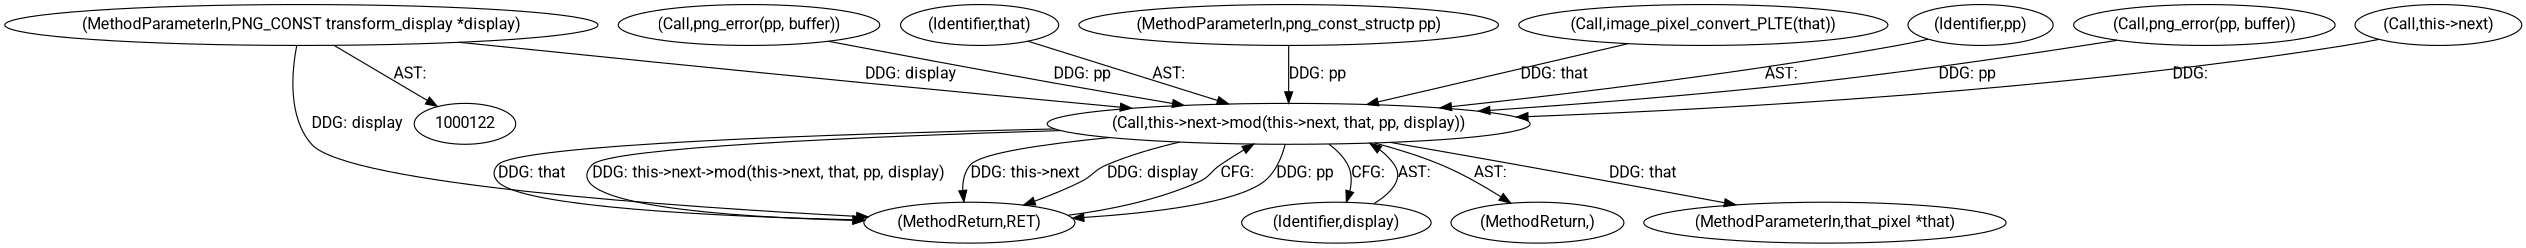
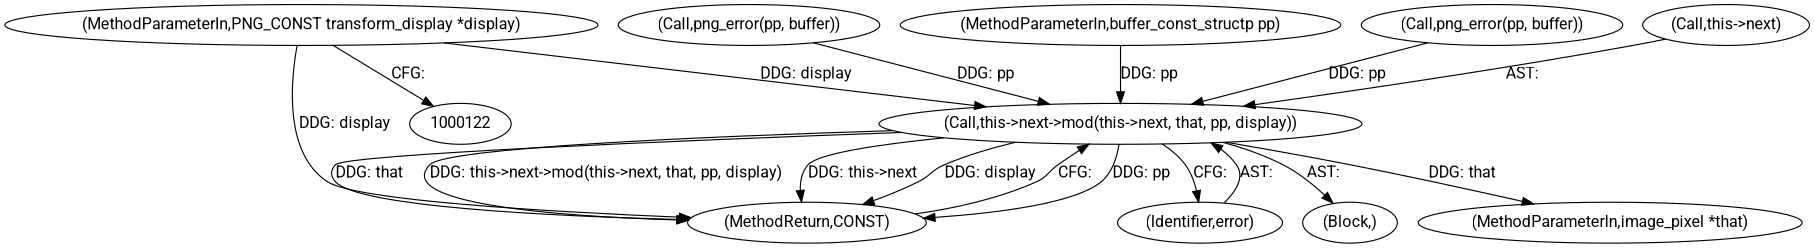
  digraph {
    fontname=Roboto
    node [fontname=Roboto]
    edge [fontname=Roboto]
    n1 [label="(MethodParameterIn,PNG_CONST transform_display *display)"]
    n2 [label="(Call,this->next->mod(this->next, that, pp, display))"]
-   n3 [label="(MethodReturn,RET)"]
+   n3 [label="(MethodReturn,CONST)"]
    1000122
-   n5 [label="(Identifier,display)"]
-   n6 [label="(MethodReturn,)"]
-   n7 [label="(MethodParameterIn,that_pixel *that)"]
+   n5 [label="(Identifier,error)"]
+   n6 [label="(Block,)"]
+   n7 [label="(MethodParameterIn,image_pixel *that)"]
    n8 [label="(Call,png_error(pp, buffer))"]
-   n9 [label="(Identifier,that)"]
-   n10 [label="(MethodParameterIn,png_const_structp pp)"]
-   n11 [label="(Call,image_pixel_convert_PLTE(that))"]
-   n12 [label="(Identifier,pp)"]
+   n10 [label="(MethodParameterIn,buffer_const_structp pp)"]
    n13 [label="(Call,png_error(pp, buffer))"]
    n14 [label="(Call,this->next)"]
    n1 -> n2 [label="DDG: display"]
    n1 -> n3 [label="DDG: display"]
-   n1 -> 1000122 [label="AST: "]
+   n1 -> 1000122 [label="CFG: "]
    n2 -> n3 [label="DDG: pp"]
    n2 -> n3 [label="DDG: that"]
    n2 -> n3 [label="DDG: this->next->mod(this->next, that, pp, display)"]
    n2 -> n3 [label="DDG: this->next"]
    n2 -> n3 [label="DDG: display"]
    n2 -> n5 [label="CFG: "]
    n2 -> n6 [label="AST: "]
    n2 -> n7 [label="DDG: that"]
    n3 -> n2 [label="CFG: "]
    n5 -> n2 [label="AST: "]
    n8 -> n2 [label="DDG: pp"]
-   n9 -> n2 [label="AST: "]
    n10 -> n2 [label="DDG: pp"]
-   n11 -> n2 [label="DDG: that"]
-   n12 -> n2 [label="AST: "]
    n13 -> n2 [label="DDG: pp"]
-   n14 -> n2 [label="DDG: "]
+   n14 -> n2 [label="AST: "]
  }
